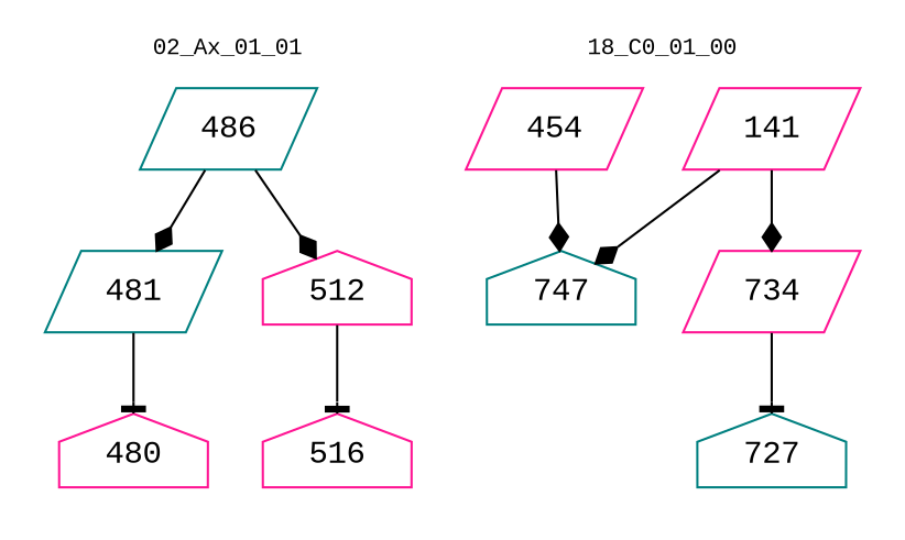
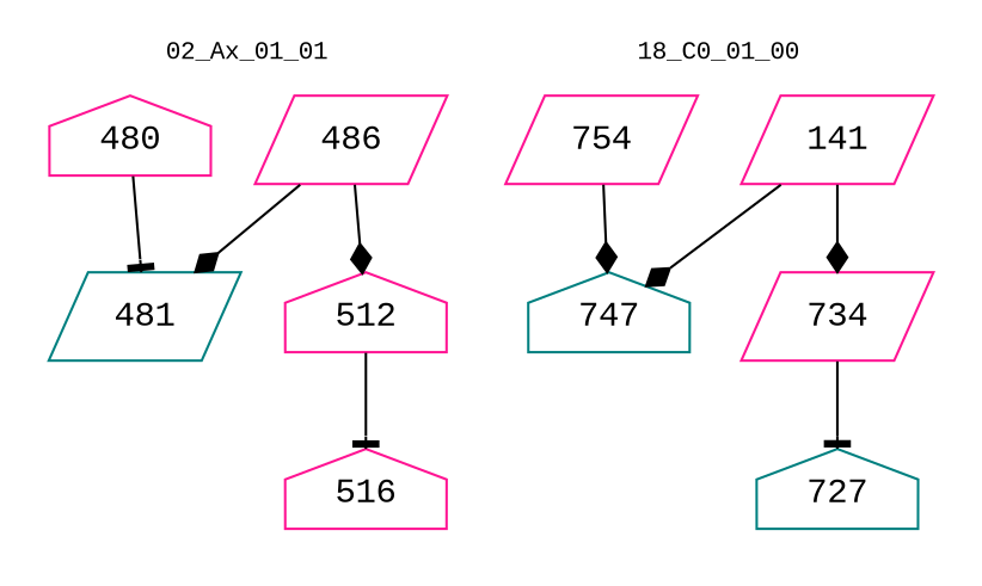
  digraph {
    fontname="Liberation Mono"
    node [color=deeppink fontname="Liberation Mono" shape=parallelogram]
    edge [arrowhead=diamond color=black fontname="Liberation Mono"]
-   n1 [color=teal label=486]
+   n1 [label=486]
    n2 [color=teal label=481]
    n3 [label=512 shape=house]
    n4 [label=480 shape=house]
    n5 [label=516 shape=house]
    n6 [label=141]
    n7 [label=734]
    n8 [color=teal label=747 shape=house]
    n9 [color=teal label=727 shape=house]
-   n10 [label=454]
+   n10 [label=754]
    subgraph cluster_1 {
      color=white
      fontsize=10
      label="02_Ax_01_01"
      n1
      n2
      n3
      n4
      n5
    }
    subgraph cluster_2 {
      color=white
      fontsize=10
      label="18_C0_01_00"
      n6
      n7
      n8
      n9
      n10
    }
    n1 -> n2
    n1 -> n3
-   n2 -> n4 [arrowhead=tee]
+   n4 -> n2 [arrowhead=tee]
    n3 -> n5 [arrowhead=tee]
    n6 -> n7
    n6 -> n8
    n7 -> n9 [arrowhead=tee]
    n10 -> n8
  }
